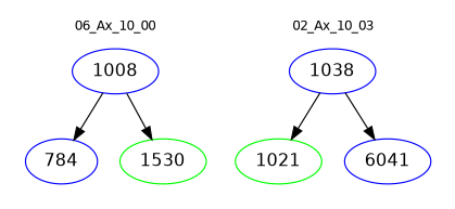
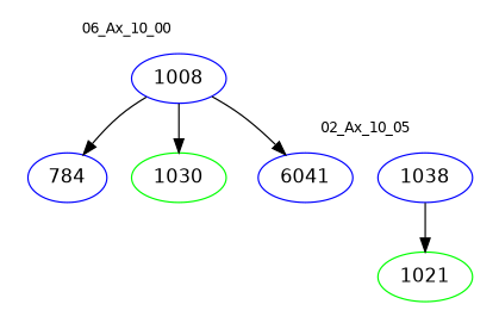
  digraph {
    fontname="DejaVu Sans"
    node [color=blue fontname="DejaVu Sans"]
    edge [color=black fontname="DejaVu Sans"]
    n1 [label=1008]
    n2 [label=784]
-   n3 [color=green label=1530]
+   n3 [color=green label=1030]
    n4 [label=1038]
    n5 [color=green label=1021]
    n6 [label=6041]
    subgraph cluster_1 {
      color=white
      fontsize=10
      label="06_Ax_10_00"
      n1
      n2
      n3
    }
    subgraph cluster_2 {
      color=white
      fontsize=10
-     label="02_Ax_10_03"
+     label="02_Ax_10_05"
      n4
      n5
      n6
    }
    n1 -> n2
    n1 -> n3
    n4 -> n5
-   n4 -> n6
+   n1 -> n6
  }
